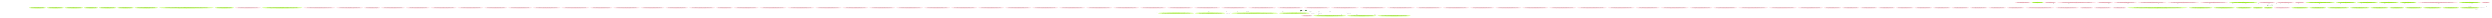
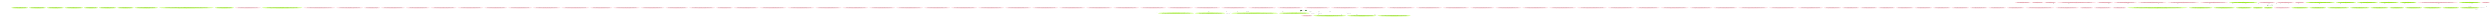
  digraph {
    fontname=Roboto
    rankdir=TB
    node [color=pink fontname=Roboto shape=oval style=filled]
    edge [color=black fontname=Roboto]
    n1 [color=black label="exe_name: null cmd: " shape=box style=solid]
    n2 [color=greenyellow label="exe_name: null cmd: " shape=box style=solid]
    n3 [color=greenyellow label="exe_name: null cmd: " shape=box style=solid]
    n4 [label="path: /Device/HarddiskVolume2/WINDOWS"]
    n5 [color=greenyellow label="path: /Device/HarddiskVolume2/Users/admin/AppData/Roaming/Mozilla/Firefox/Profiles/lxkehh21.default/xulstore.json"]
    n6 [color=greenyellow label="path: /Device/HarddiskVolume2/USERS/ADMIN/APPDATA/ROAMING/MOZILLA/FIREFOX/PROFILES/LXKEHH21.DEFAULT/PLACES.SQLITE-WAL"]
    n7 [color=greenyellow label="exe_name: null cmd: " shape=box style=solid]
    n8 [color=greenyellow label="path: /Device/HarddiskVolume2/Users/admin/AppData/Roaming/Microsoft/Word/www.chadwicks.com307383060337731906/www.chadwicks.com((Autosaved-307386461915628784)).asd"]
    n9 [color=greenyellow label="path: /Device/HarddiskVolume2/USERS/ADMIN/APPDATA/ROAMING/MOZILLA/FIREFOX/PROFILES/LXKEHH21.DEFAULT"]
    n10 [color=greenyellow label="exe_name: null cmd: " shape=box style=solid]
    n11 [color=greenyellow label="path: /Device/HarddiskVolume2/Users/admin/AppData/Roaming/Mozilla/Firefox/Profiles/lxkehh21.default/prefs-1.js"]
    n12 [color=greenyellow label="path: /Device/HarddiskVolume2/USERS/ADMIN/APPDATA/ROAMING/MOZILLA/FIREFOX/PROFILES/LXKEHH21.DEFAULT/CERT8.DB"]
    n13 [color=greenyellow label="path: /Device/HarddiskVolume2/USERS/ADMIN/APPDATA/ROAMING/MOZILLA/FIREFOX/PROFILES/LXKEHH21.DEFAULT/KEY3.DB"]
    n14 [color=greenyellow label="path: /Device/HarddiskVolume2/Users/admin/AppData/Roaming/Microsoft/Windows"]
    n15 [color=black label="exe_name: null cmd: " shape=box style=solid]
    n16 [color=black label="exe_name: null cmd: " shape=box style=solid]
+   n17 [color=greenyellow label="path: /Device/HarddiskVolume2/WINDOWS/system32/dbghelp.dll"]
    n18 [color=greenyellow label="path: /Device/HarddiskVolume2/WINDOWS/system32/IMM32.DLL"]
    n19 [color=greenyellow label="path: /Device/HarddiskVolume2/WINDOWS/system32/CLUSAPI.dll"]
    n20 [color=greenyellow label="path: /Device/HarddiskVolume2/Windows/System32/cfgmgr32.dll"]
    n21 [color=greenyellow label="path: /Device/HarddiskVolume2/Windows/System32/bcryptprimitives.dll"]
    n22 [color=greenyellow label="path: /Device/HarddiskVolume2/Users/admin/AppData"]
    n23 [color=greenyellow label="path: /Device/HarddiskVolume2/Users/admin/Desktop/muscovitized"]
    n24 [color=greenyellow label="path: /Device/HarddiskVolume2/Users/admin/Desktop/upgather"]
    n25 [label="path: /Device/HarddiskVolume2/Program Files/WindowsApps/microsoft.windowscommunicationsapps_16005.11231.20192.0_x64__8wekyb3d8bbwe/resources.pri"]
    n26 [label="path: /Device/HarddiskVolume2"]
    n27 [label="path: /Device/HarddiskVolume2/Program Files/WindowsApps"]
-   n28 [label="path: /Device/HarddiskVolume2/Program Files" fillcolor=greenyellow]
+   n28 [label="path: /Device/HarddiskVolume2/Program Files"]
    n29 [label="path: /Device/HarddiskVolume2/Users/admin"]
    n30 [label="path: /Device/HarddiskVolume2/Program Files/WindowsApps/microsoft.windowscommunicationsapps_16005.11231.20192.0_x64__8wekyb3d8bbwe/images"]
    n31 [label="path: /Device/HarddiskVolume2/Users/admin/AppData/Local"]
    n32 [label="path: /Device/HarddiskVolume2/Users/admin/AppData/Local/Microsoft/Windows/Explorer"]
    n33 [label="path: /Device/HarddiskVolume2/Users/admin/AppData/Local/Microsoft/Windows/Explorer/ThumbCacheToDelete"]
    n34 [label="path: /Device/HarddiskVolume2/Users/admin/AppData/Local/Microsoft/Windows/Explorer/ThumbCacheToDelete/thm3C.tmp"]
    n35 [label="path: /Device/HarddiskVolume2/Users/admin/AppData/Local/Microsoft/Windows/Explorer/thumbcache_32.db"]
    n36 [color=greenyellow label="path: /Device/HarddiskVolume2/PROGRAM FILES/MOZILLA/FIREFOX/DEPENDENTLIBS.LIST"]
    n37 [color=greenyellow label="path: /Device/HarddiskVolume2/USERS/ADMIN/APPDATA/LOCAL/MICROSOFT/OFFICE/15.0/WEBSERVICECACHE/ALLUSERS/CLIENTTEMPLATES.CONTENT.OFFICE.NET/SUPPORT-TEMPLATES-EN-US-MT16412178.PNG0"]
    n38 [color=greenyellow label="path: /Device/HarddiskVolume2/Users/admin/AppData/Roaming/Microsoft"]
    n39 [label="path: /Device/HarddiskVolume2/Program Files (x86)/Microsoft Office/Office15/MSIPC/ro/msipc.dll.mui"]
    n40 [color=greenyellow label="path: /Device/HarddiskVolume2/salt/bin/Lib/site-packages/backports.ssl_match_hostname-3.5.0.1-py2.7.egg-info"]
    n41 [label="www: /Device/HarddiskVolume2/WINDOWS/SYSTEM32/ploptin.dll"]
    n42 [label="path: /Device/HarddiskVolume2/WINDOWS/SYSTEM32/kernelbase.dll"]
    n43 [label="path: /Windows/System32/ploptin.dll"]
    n44 [color=greenyellow label="path: /Device/HarddiskVolume2/Users/admin/AppData/Local/Packages/Microsoft.Windows.ContentDeliveryManager_cw5n1h2txyewy/Settings/settings.dat.LOG2"]
    n45 [label="path: /Device/HarddiskVolume2/ProgramData/Microsoft/Windows/Start Menu/Programs/Microsoft Office 2013/Word 2013.lnk"]
    n46 [label="path: /Device/HarddiskVolume2/windows/installer/{90150000-0011-0000-0000-0000000ff1ce}/wordicon.exe"]
    n47 [label="path: /Device/HarddiskVolume2/Windows/Installer/desktop.ini"]
    n48 [label="path: /Device/HarddiskVolume2/Windows/Installer/{90150000-0011-0000-0000-0000000FF1CE}"]
    n49 [label="path: /Device/HarddiskVolume2/Program Files (x86)/Microsoft Office/Office15/WINWORD.EXE"]
    n50 [label="path: /Device/HarddiskVolume2/Program Files (x86)/Common Files/Microsoft Shared/Filters/offfiltx.dll"]
    n51 [label="path: /Device/HarddiskVolume2/Program Files (x86)/Common Files/Microsoft Shared/Filters/odffilt.dll"]
    n52 [label="path: /Device/HarddiskVolume2/Program Files (x86)/Microsoft Office/Office15/GKWord.dll"]
    n53 [label="path: /Device/HarddiskVolume2/Program Files (x86)/Microsoft Office/Office15/OUTLFLTR.DLL"]
    n54 [label="path: /Device/HarddiskVolume2/Program Files (x86)/Common Files/Microsoft Shared/OFFICE15/FLTLDR.EXE"]
    n55 [label="path: /Device/HarddiskVolume2/Program Files (x86)/Common Files/Microsoft Shared/OFFICE15/EXP_XPS.DLL"]
    n56 [label="path: /Device/HarddiskVolume2/Program Files (x86)/Microsoft Office/Office15/OSF.DLL"]
    n57 [label="path: /Device/HarddiskVolume2/Program Files (x86)/Microsoft Office/Office15/OSFROAMINGPROXY.DLL"]
    n58 [label="path: /Device/HarddiskVolume2/Program Files (x86)/Microsoft Office/Office15/OSFPROXY.DLL"]
    n59 [label="path: /Device/HarddiskVolume2/Program Files (x86)/Microsoft Office/Office15/OSFUI.DLL"]
    n60 [label="path: /Device/HarddiskVolume2/Program Files (x86)/Common Files/Microsoft Shared/OFFICE15/Csi.dll"]
    n61 [label="path: /Device/HarddiskVolume2/Windows/SysWOW64/FM20.DLL"]
    n62 [label="path: /Device/HarddiskVolume2/Program Files (x86)/Microsoft Office/Office15/protocolhandler.exe"]
    n63 [label="path: /Device/HarddiskVolume2/Program Files (x86)/Microsoft Office/Office15/MSIPC/pt-BR/msipc.dll.mui"]
    n64 [label="path: /Device/HarddiskVolume2/Program Files (x86)/Microsoft Office/Office15/MSIPC/zh-CN/msipc.dll.mui"]
    n65 [label="path: /Device/HarddiskVolume2/Program Files (x86)/Microsoft Office/Office15/MSIPC/ko/msipc.dll.mui"]
    n66 [label="path: /Device/HarddiskVolume2/Program Files (x86)/Microsoft Office/Office15/MSIPC/fr/msipc.dll.mui"]
    n67 [label="path: /Device/HarddiskVolume2/Program Files (x86)/Microsoft Office/Office15/MSIPC/it/msipc.dll.mui"]
    n68 [label="path: /Device/HarddiskVolume2/Program Files (x86)/Microsoft Office/Office15/MSIPC/zh-TW/msipc.dll.mui"]
    n69 [label="path: /Device/HarddiskVolume2/Program Files (x86)/Microsoft Office/Office15/MSIPC/ar/msipc.dll.mui"]
    n70 [label="path: /Device/HarddiskVolume2/Program Files (x86)/Microsoft Office/Office15/MSIPC/he/msipc.dll.mui"]
    n71 [label="path: /Device/HarddiskVolume2/Program Files (x86)/Microsoft Office/Office15/MSIPC/nl/msipc.dll.mui"]
    n72 [label="path: /Device/HarddiskVolume2/Program Files (x86)/Microsoft Office/Office15/MSIPC/da/msipc.dll.mui"]
    n73 [label="path: /Device/HarddiskVolume2/Program Files (x86)/Microsoft Office/Office15/MSIPC/pt/msipc.dll.mui"]
    n74 [label="path: /Device/HarddiskVolume2/Program Files (x86)/Microsoft Office/Office15/MSIPC/hi/msipc.dll.mui"]
    n75 [label="path: /Device/HarddiskVolume2/Program Files (x86)/Microsoft Office/Office15/MSIPC/no/msipc.dll.mui"]
    n76 [label="path: /Device/HarddiskVolume2/Program Files (x86)/Microsoft Office/Office15/MSIPC/tr/msipc.dll.mui"]
    n77 [label="path: /Device/HarddiskVolume2/Program Files (x86)/Microsoft Office/Office15/MSIPC/cs/msipc.dll.mui"]
    n78 [label="path: /Device/HarddiskVolume2/Program Files (x86)/Microsoft Office/Office15/MSIPC/el/msipc.dll.mui"]
    n79 [label="path: /Device/HarddiskVolume2/Program Files (x86)/Microsoft Office/Office15/MSIPC/bg/msipc.dll.mui"]
    n80 [label="path: /Device/HarddiskVolume2/Program Files (x86)/Microsoft Office/Office15/MSIPC/et/msipc.dll.mui"]
    n81 [label="path: /Device/HarddiskVolume2/Program Files (x86)/Microsoft Office/Office15/MSIPC/sr-Cyrl-CS/msipc.dll.mui"]
    n82 [label="path: /Device/HarddiskVolume2/Program Files (x86)/Microsoft Office/Office15/MSIPC/lt/msipc.dll.mui"]
    n83 [label="path: /Device/HarddiskVolume2/Program Files (x86)/Microsoft Office/Office15/MSIPC/lv/msipc.dll.mui"]
    n84 [label="path: /Device/HarddiskVolume2/Program Files (x86)/Microsoft Office/Office15/MSIPC/sr-Latn-CS/msipc.dll.mui"]
    n85 [label="path: /Device/HarddiskVolume2/Program Files (x86)/Microsoft Office/Office15/MSIPC/sl/msipc.dll.mui"]
    n86 [label="path: /Device/HarddiskVolume2/Program Files (x86)/Microsoft Office/Office15/MSIPC/sr-Cyrl-BA/msipc.dll.mui"]
    n87 [label="path: /Device/HarddiskVolume2/Program Files (x86)/Microsoft Office/Office15/MSIPC/sk/msipc.dll.mui"]
    n88 [label="path: /Device/HarddiskVolume2/Program Files (x86)/Microsoft Office/Office15/MSIPC/ms/msipc.dll.mui"]
    n89 [label="path: /Device/HarddiskVolume2/Program Files (x86)/Microsoft Office/Office15/MSIPC/msipc.dll"]
    n90 [label="path: /Device/HarddiskVolume2/Program Files (x86)/Microsoft Office/Office15/MSIPC/vi/msipc.dll.mui"]
    n91 [label="path: /Device/HarddiskVolume2/Program Files (x86)/Microsoft Office/Office15/MSIPC/id/msipc.dll.mui"]
    n92 [label="path: /Device/HarddiskVolume2/Program Files (x86)/Microsoft Office/Office15/MSIPC/en-us/msipc.dll.mui"]
    n93 [label="path: /Device/HarddiskVolume2/Program Files (x86)/Common Files/Microsoft Shared/OFFICE15/CSISYNCCLIENT.EXE"]
    n94 [label="path: /Device/HarddiskVolume2/Program Files (x86)/Common Files/Microsoft Shared/OFFICE15/ADAL.DLL"]
    n95 [label="path: /Device/HarddiskVolume2/Program Files (x86)/Microsoft Office/Office15/MSOSTYLE.DLL"]
    n96 [label="path: /Device/HarddiskVolume2/Program Files (x86)/Common Files/Microsoft Shared/OFFICE15/RICHED20.DLL"]
    n97 [label="path: /Device/HarddiskVolume2/Program Files (x86)/Microsoft Office/Office15/SAEXT.DLL"]
    n98 [label="path: /Device/HarddiskVolume2/Program Files (x86)/Microsoft Office/Office15/MANIFEST.XML"]
    n99 [label="path: /Device/HarddiskVolume2/Program Files (x86)/Common Files/Microsoft Shared/OFFICE15/Cultures/OFFICE.ODF"]
    n100 [label="path: /Device/HarddiskVolume2/Program Files (x86)/Common Files/Microsoft Shared/OFFICE15/MSPTLS.DLL"]
    n101 [label="path: /Device/HarddiskVolume2/Program Files (x86)/Microsoft Office/Office15/EntityDataHandler.dll"]
    n102 [label="path: /Device/HarddiskVolume2/Windows/SysWOW64/msvcr100.dll"]
    n103 [label="path: /Device/HarddiskVolume2/Windows/SysWOW64/mfcm100.dll"]
    n104 [label="path: /Device/HarddiskVolume2/Windows/SysWOW64/mfc100u.dll"]
    n105 [label="path: /Device/HarddiskVolume2/Windows/SysWOW64/mfc100.dll"]
    n106 [label="path: /Device/HarddiskVolume2/Windows/SysWOW64/mfc100chs.dll"]
    n107 [label="path: /Device/HarddiskVolume2/Windows/SysWOW64/mfc100deu.dll"]
    n108 [label="path: /Device/HarddiskVolume2/Windows/SysWOW64/mfc100fra.dll"]
    n109 [label="path: /Device/HarddiskVolume2/Windows/SysWOW64/mfc100esn.dll"]
    n110 [label="path: /Device/HarddiskVolume2/Windows/SysWOW64/mfc100ita.dll"]
    n111 [label="path: /Device/HarddiskVolume2/Windows/SysWOW66/mfc100rus.dll"]
    n112 [label="path: /Device/HarddiskVolume2/Windows/SysWOW64/mfc100kor.dll"]
    n113 [label="path: /Device/HarddiskVolume2/Program Files (x86)/Common Files/Microsoft Shared/Portal/PortalConnectCore.dll"]
    n114 [label="path: /Device/HarddiskVolume2/Program Files (x86)/Microsoft Office/Office15/Resources.pri"]
    n115 [label="path: /Device/HarddiskVolume2/Program Files (x86)"]
    n116 [label="path: /Device/HarddiskVolume2/Program Files (x86)/Microsoft Office"]
    n117 [label="path: /Device/HarddiskVolume2/WINDOWS/system32"]
    n118 [color=greenyellow label="path: /Device/HarddiskVolume2/Program Files/WindowsApps/Microsoft.WindowsAlarms_10.1804.1101.1000_x64__8wekyb3d8bbwe/Microsoft.System.Package.Metadata/S-1-5-21-231540947-922634896-4161786520-1004-MergedResources-0.pri"]
    n119 [color=greenyellow label="path: /Device/HarddiskVolume2/Windows/SysWOW64/Windows.Services.TargetedContent.dll"]
    n120 [color=greenyellow label="path: /Device/HarddiskVolume2/Program Files (x86)/Common Files/microsoft shared/MSClientDataMgr/MSCDM.DLL"]
    n121 [color=greenyellow label="path: /Device/HarddiskVolume2/Users/admin/Documents/Documents/acuductor.rtf"]
    n122 [color=greenyellow label="path: /Device/HarddiskVolume2/Windows/System32/user32.dll"]
    n123 [color=greenyellow label="path: /Windows/SysWOW64/winmm.dll"]
    n124 [color=greenyellow label="path: /Latn/System32/advapi32.dll"]
    n125 [color=greenyellow fillcolor=pink label="path: /Device/HarddiskVolume2/Users/admin/Pictures/medicated"]
    n126 [color=greenyellow label="path: /Device/HarddiskVolume2/WINDOWS/SYSWOW64/GDI32.DLL"]
    n127 [color=greenyellow label="path: /Device/HarddiskVolume2/WINDOWS/RESCACHE/_MERGED"]
    n128 [color=greenyellow label="path: /Device/HarddiskVolume2/Users/admin/Desktop/www.made-in-denmark.dk.docx"]
    n129 [color=greenyellow label="path: /Device/HarddiskVolume2/WINDOWS/System32/en-US/WS2_32.dll.mui"]
    n130 [color=greenyellow label="path: /Device/HarddiskVolume2/WINDOWS/SYSWOW64/KERNEL.APPCORE.DLL"]
    n131 [color=greenyellow label="path: /Device/HarddiskVolume2/WINDOWS/SYSWOW64/WINDOWS.STORAGE.DLL"]
    n132 [color=greenyellow label="path: /Device/HarddiskVolume2/WINDOWS/SYSWOW64/CLBCATQ.DLL"]
    n133 [color=greenyellow label="path: /Device/HarddiskVolume2/salt/bin/DLLs/select.pyd"]
    n134 [color=greenyellow label="path: /Device/HarddiskVolume2/Users/admin/Desktop/www.interart.co.il.docx"]
    n135 [color=greenyellow label="path: /Device/HarddiskVolume2/Users/admin/Pictures/archflatterer"]
    n136 [color=greenyellow label="path: /Device/HarddiskVolume2/Windows/System32/twinapi.appcore.dll"]
    n137 [color=greenyellow label="path: /Device/HarddiskVolume2/Windows/System32/setupapi.dll"]
    n138 [color=greenyellow label="path: /Device/HarddiskVolume2/Windows/System32/TextInputFramework.dll"]
    n1 -> n2 [color=green label=FILE_EXEC]
    n1 -> n3 [color=green label=FILE_EXEC]
    n1 -> n4 [color=green label=WRITE]
    n1 -> n5 [color=green label=WRITE]
    n1 -> n6 [color=green label=WRITE]
    n1 -> n6 [color=green label=WRITE]
    n1 -> n7 [color=green label=PROC_CREATE]
    n1 -> n8 [color=green label=WRITE]
    n1 -> n9 [color=green label=WRITE]
    n1 -> n10 [color=green label=PROC_CREATE]
    n2 -> n11 [color=green label=WRITE]
    n2 -> n12 [color=green label=WRITE]
    n2 -> n13 [color=green label=WRITE]
    n3 -> n4 [color=green label=WRITE]
    n4 -> n1 [label=READ]
    n14 -> n15 [color=green label=READ]
    n15 -> n6 [color=green label=WRITE]
    n15 -> n16 [label=PROC_CREATE]
    n16 -> n1 [label=PROC_CREATE]
+   n17 -> n1 [color=green label=READ]
    n18 -> n1 [color=green label=READ]
    n19 -> n1 [color=green label=READ]
    n20 -> n15 [color=green label=READ]
    n21 -> n1 [color=green label=READ]
    n22 -> n1 [color=green label=READ]
    n23 -> n1 [color=green label=READ]
    n24 -> n1 [color=green label=READ]
    n25 -> n15 [label=READ]
    n26 -> n1 [label=READ]
    n26 -> n15 [label=READ]
    n27 -> n15 [label=READ]
    n28 -> n15 [label=READ]
    n29 -> n15 [label=READ]
    n30 -> n15 [label=READ]
    n31 -> n15 [label=READ]
    n32 -> n15 [label=READ]
    n33 -> n15 [label=READ]
    n34 -> n15 [label=READ]
    n35 -> n15 [label=READ]
    n36 -> n1 [color=green label=READ]
    n37 -> n1 [color=green label=READ]
    n38 -> n1 [color=green label=READ]
    n39 -> n1 [color=green label=READ]
    n39 -> n1 [label=READ]
    n40 -> n15 [color=green label=READ]
    n41 -> n15 [label=READ]
    n42 -> n15 [label=READ]
    n42 -> n15 [color=green label=READ]
    n43 -> n15 [label=READ]
    n44 -> n1 [color=green label=READ]
    n45 -> n1 [label=READ]
    n46 -> n1 [label=READ]
    n47 -> n1 [label=READ]
    n48 -> n1 [label=READ]
    n49 -> n1 [label=READ]
    n50 -> n1 [label=READ]
    n51 -> n1 [label=READ]
    n52 -> n1 [label=READ]
    n53 -> n1 [label=READ]
    n54 -> n1 [label=READ]
    n55 -> n1 [label=READ]
    n56 -> n1 [label=READ]
    n57 -> n1 [label=READ]
    n58 -> n1 [label=READ]
    n59 -> n1 [label=READ]
    n60 -> n1 [label=READ]
    n61 -> n1 [label=READ]
    n62 -> n1 [label=READ]
    n63 -> n1 [label=READ]
    n64 -> n1 [label=READ]
    n65 -> n1 [label=READ]
    n66 -> n1 [label=READ]
    n67 -> n1 [label=READ]
    n68 -> n1 [label=READ]
    n69 -> n1 [label=READ]
    n70 -> n1 [label=READ]
    n71 -> n1 [label=READ]
    n72 -> n1 [label=READ]
    n73 -> n1 [label=READ]
    n74 -> n1 [label=READ]
    n75 -> n1 [label=READ]
    n76 -> n1 [label=READ]
    n77 -> n1 [label=READ]
    n78 -> n1 [label=READ]
    n79 -> n1 [label=READ]
    n80 -> n1 [label=READ]
    n81 -> n1 [label=READ]
    n82 -> n1 [label=READ]
    n83 -> n1 [label=READ]
    n84 -> n1 [label=READ]
    n85 -> n1 [label=READ]
    n86 -> n1 [label=READ]
    n87 -> n1 [label=READ]
    n88 -> n1 [label=READ]
    n89 -> n1 [label=READ]
    n90 -> n1 [label=READ]
    n91 -> n1 [label=READ]
    n92 -> n1 [label=READ]
    n93 -> n1 [label=READ]
    n94 -> n1 [label=READ]
    n95 -> n1 [label=READ]
    n96 -> n1 [label=READ]
    n97 -> n1 [label=READ]
    n98 -> n1 [label=READ]
    n99 -> n1 [label=READ]
    n100 -> n1 [label=READ]
    n101 -> n1 [label=READ]
    n102 -> n1 [label=READ]
    n103 -> n1 [label=READ]
    n104 -> n1 [label=READ]
    n105 -> n1 [label=READ]
    n106 -> n1 [label=READ]
    n107 -> n1 [label=READ]
    n108 -> n1 [label=READ]
    n109 -> n1 [label=READ]
    n110 -> n1 [label=READ]
    n111 -> n1 [label=READ]
    n112 -> n1 [label=READ]
    n113 -> n1 [label=READ]
    n114 -> n1 [label=READ]
    n115 -> n1 [label=READ]
    n116 -> n1 [label=READ]
    n117 -> n1 [label=READ]
    n118 -> n1 [color=green label=READ]
    n119 -> n1 [color=green label=READ]
    n120 -> n15 [color=green label=READ]
    n121 -> n1 [color=green label=READ]
    n122 -> n1 [color=green label=READ]
    n123 -> n1 [color=green label=READ]
    n124 -> n1 [color=green label=READ]
    n125 -> n1 [color=green label=READ]
    n126 -> n1 [color=green label=READ]
    n127 -> n1 [color=green label=READ]
    n128 -> n1 [color=green label=READ]
    n129 -> n1 [color=green label=READ]
    n130 -> n15 [color=green label=READ]
    n131 -> n15 [color=green label=READ]
    n132 -> n1 [color=green label=READ]
    n133 -> n1 [color=green label=READ]
    n134 -> n15 [color=green label=READ]
    n135 -> n1 [color=green label=READ]
    n136 -> n1 [color=green label=READ]
    n137 -> n1 [color=green label=READ]
    n138 -> n1 [color=green label=READ]
  }
